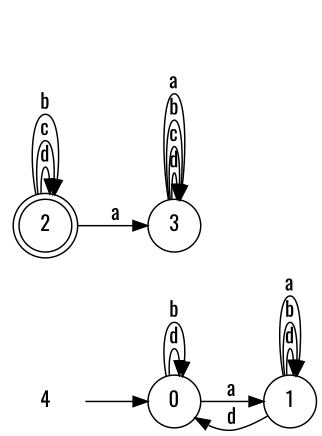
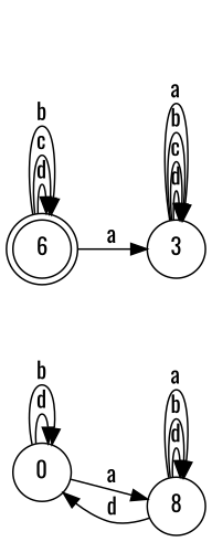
  digraph {
    fontname=Oswald
    rankdir=LR
    node [fontname=Oswald shape=circle]
    edge [fontname=Oswald]
    n1 [label=0]
-   n2 [label=1]
-   n3 [label=2 shape=doublecircle]
+   n2 [label=8]
+   n3 [label=6 shape=doublecircle]
    n4 [label=3]
-   4 [shape=plaintext]
    n1 -> n1 [label=d]
    n1 -> n1 [label=b]
    n1 -> n2 [label=a]
    n2 -> n1 [label=d]
    n2 -> n2 [label=d]
    n2 -> n2 [label=b]
    n2 -> n2 [label=a]
    n3 -> n3 [label=d]
    n3 -> n3 [label=c]
    n3 -> n3 [label=b]
    n3 -> n4 [label=a]
    n4 -> n4 [label=d]
    n4 -> n4 [label=c]
    n4 -> n4 [label=b]
    n4 -> n4 [label=a]
-   4 -> n1
  }
